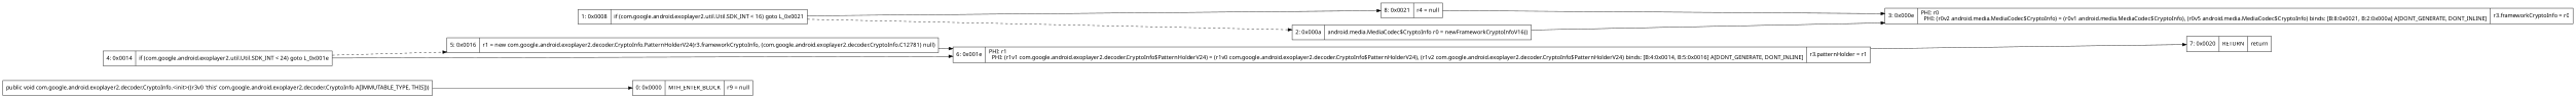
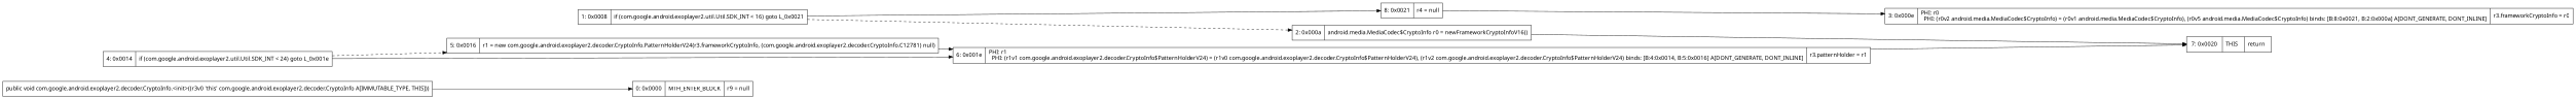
  digraph {
    fontname="Noto Sans"
    rankdir=LR
    node [fontname="Noto Sans" shape=record]
    edge [fontname="Noto Sans"]
    n1 [label="{0\:\ 0x0000|MTH_ENTER_BLOCK\l|r9 = null\l}"]
    n2 [label="{1\:\ 0x0008|if (com.google.android.exoplayer2.util.Util.SDK_INT \< 16) goto L_0x0021\l}"]
    n3 [label="{2\:\ 0x000a|android.media.MediaCodec$CryptoInfo r0 = newFrameworkCryptoInfoV16()\l}"]
    n4 [label="{8\:\ 0x0021|r4 = null\l}"]
    n5 [label="{3\:\ 0x000e|PHI: r0 \l  PHI: (r0v2 android.media.MediaCodec$CryptoInfo) = (r0v1 android.media.MediaCodec$CryptoInfo), (r0v5 android.media.MediaCodec$CryptoInfo) binds: [B:8:0x0021, B:2:0x000a] A[DONT_GENERATE, DONT_INLINE]\l|r3.frameworkCryptoInfo = r0\l}"]
    n6 [label="{4\:\ 0x0014|if (com.google.android.exoplayer2.util.Util.SDK_INT \< 24) goto L_0x001e\l}"]
    n7 [label="{5\:\ 0x0016|r1 = new com.google.android.exoplayer2.decoder.CryptoInfo.PatternHolderV24(r3.frameworkCryptoInfo, (com.google.android.exoplayer2.decoder.CryptoInfo.C12781) null)\l}"]
    n8 [label="{6\:\ 0x001e|PHI: r1 \l  PHI: (r1v1 com.google.android.exoplayer2.decoder.CryptoInfo$PatternHolderV24) = (r1v0 com.google.android.exoplayer2.decoder.CryptoInfo$PatternHolderV24), (r1v2 com.google.android.exoplayer2.decoder.CryptoInfo$PatternHolderV24) binds: [B:4:0x0014, B:5:0x0016] A[DONT_GENERATE, DONT_INLINE]\l|r3.patternHolder = r1\l}"]
-   n9 [label="{7\:\ 0x0020|RETURN\l|return\l}"]
+   n9 [label="{7\:\ 0x0020|THIS\l|return\l}"]
    n10 [label="{public void com.google.android.exoplayer2.decoder.CryptoInfo.\<init\>((r3v0 'this' com.google.android.exoplayer2.decoder.CryptoInfo A[IMMUTABLE_TYPE, THIS])) }"]
    n2 -> n3 [style=dashed]
    n2 -> n4
-   n3 -> n5
+   n3 -> n9
    n4 -> n5
    n6 -> n7 [style=dashed]
    n6 -> n8
    n7 -> n8
    n8 -> n9
    n10 -> n1
  }
